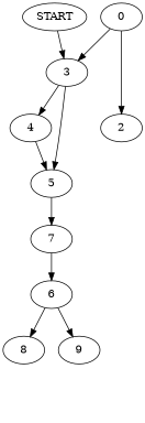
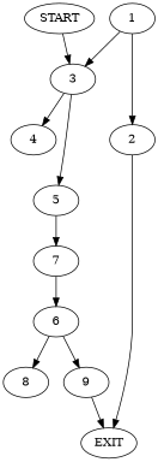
  digraph {
    n1 [label=START]
    3
-   1 [label=0]
+   1
    2
+   n5 [label=EXIT]
    4
    5
    7
    6
    8
    9
    n1 -> 3
    3 -> 4
    3 -> 5
    1 -> 3
    1 -> 2
-   4 -> 5
+   2 -> n5
    5 -> 7
    7 -> 6
    6 -> 8
    6 -> 9
+   9 -> n5
  }
